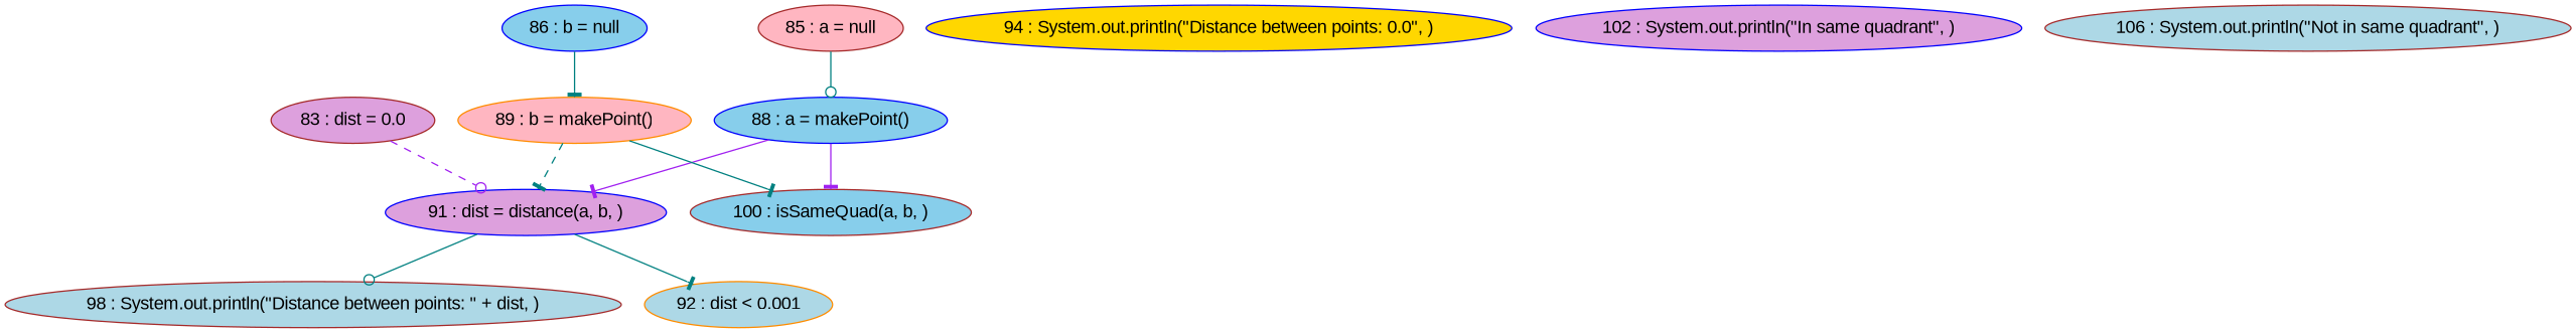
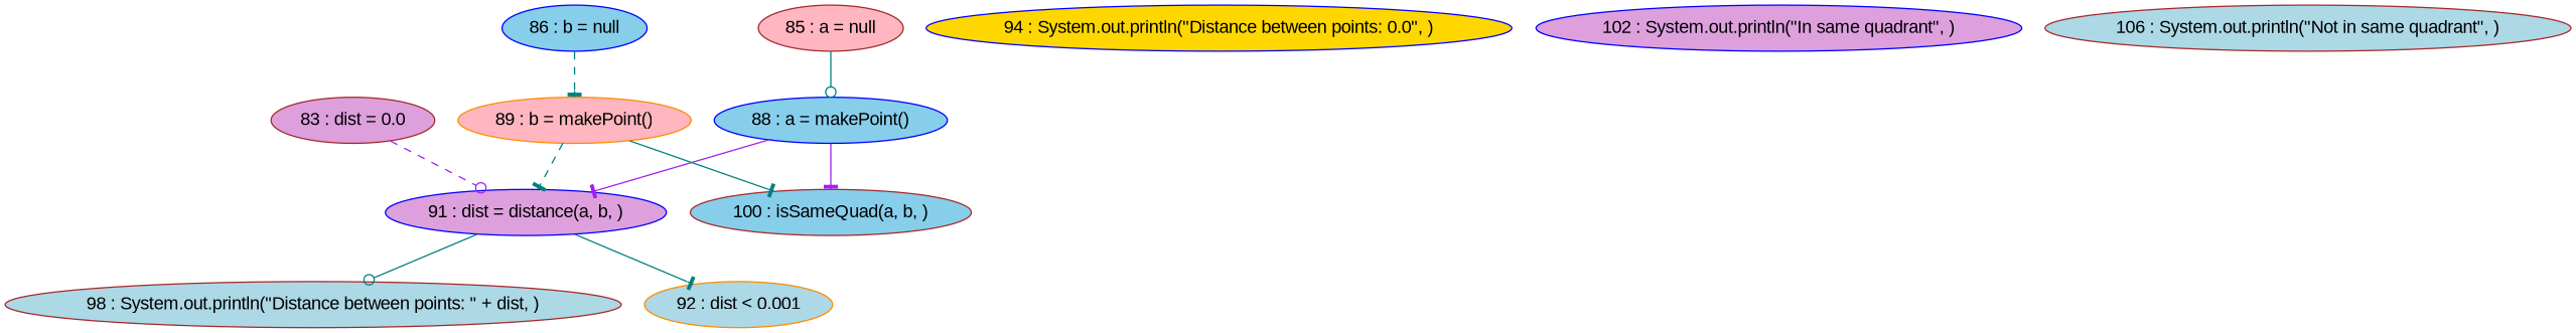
  digraph {
    fontname="Liberation Sans"
    node [color=blue fillcolor=plum fontname="Liberation Sans" style=filled]
    edge [arrowhead=tee color=teal fontname="Liberation Sans"]
    "91 : dist = distance(a, b, )"
    "83 : dist = 0.0" [color=brown]
    "98 : System.out.println(\"Distance between points: \" + dist, )" [color=brown fillcolor=lightblue]
    "92 : dist < 0.001" [color=darkorange fillcolor=lightblue]
    "85 : a = null" [color=brown fillcolor=lightpink]
    "88 : a = makePoint()" [fillcolor=skyblue]
    "100 : isSameQuad(a, b, )" [color=brown fillcolor=skyblue]
    "86 : b = null" [fillcolor=skyblue]
    "89 : b = makePoint()" [color=darkorange fillcolor=lightpink]
    "94 : System.out.println(\"Distance between points: 0.0\", )" [fillcolor=gold]
    "102 : System.out.println(\"In same quadrant\", )"
    "106 : System.out.println(\"Not in same quadrant\", )" [color=brown fillcolor=lightblue]
    "91 : dist = distance(a, b, )" -> "98 : System.out.println(\"Distance between points: \" + dist, )" [arrowhead=odot]
    "91 : dist = distance(a, b, )" -> "92 : dist < 0.001"
    "83 : dist = 0.0" -> "91 : dist = distance(a, b, )" [arrowhead=odot color=purple style=dashed]
    "85 : a = null" -> "88 : a = makePoint()" [arrowhead=odot style=solid]
    "88 : a = makePoint()" -> "91 : dist = distance(a, b, )" [color=purple]
    "88 : a = makePoint()" -> "100 : isSameQuad(a, b, )" [color=purple]
-   "86 : b = null" -> "89 : b = makePoint()" [style=solid]
+   "86 : b = null" -> "89 : b = makePoint()" [style=dashed]
    "89 : b = makePoint()" -> "91 : dist = distance(a, b, )" [style=dashed]
    "89 : b = makePoint()" -> "100 : isSameQuad(a, b, )"
  }
